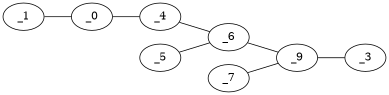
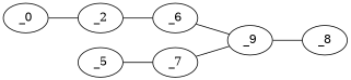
  graph {
    rankdir=LR
    node [charge=0 chem=1 symbol="C  " x=2]
    edge [valence=1]
-   _1 [y=0.5]
    n2 [label=_0 y=-0.5]
-   _4 [x=2.7818 y=-1.1235]
+   _4 [x=2.7818 y=-1.1235 label=_2]
    _5 [chem=2 symbol="O  " x=3.7568 y=0.901]
    _7 [x=4.1906 y=0]
    _6 [chem=2 symbol="O  " x=3.7568 y=-0.901]
    _9 [x=5.0916 y=-0.4339]
-   _8 [x=5.0916 y=0.4339 label=_3]
-   _1 -- n2 [valence=2]
+   _8 [x=5.0916 y=0.4339]
    n2 -- _4
    _4 -- _6
-   _5 -- _6
+   _5 -- _7
    _7 -- _9
    _6 -- _9
    _9 -- _8
  }
